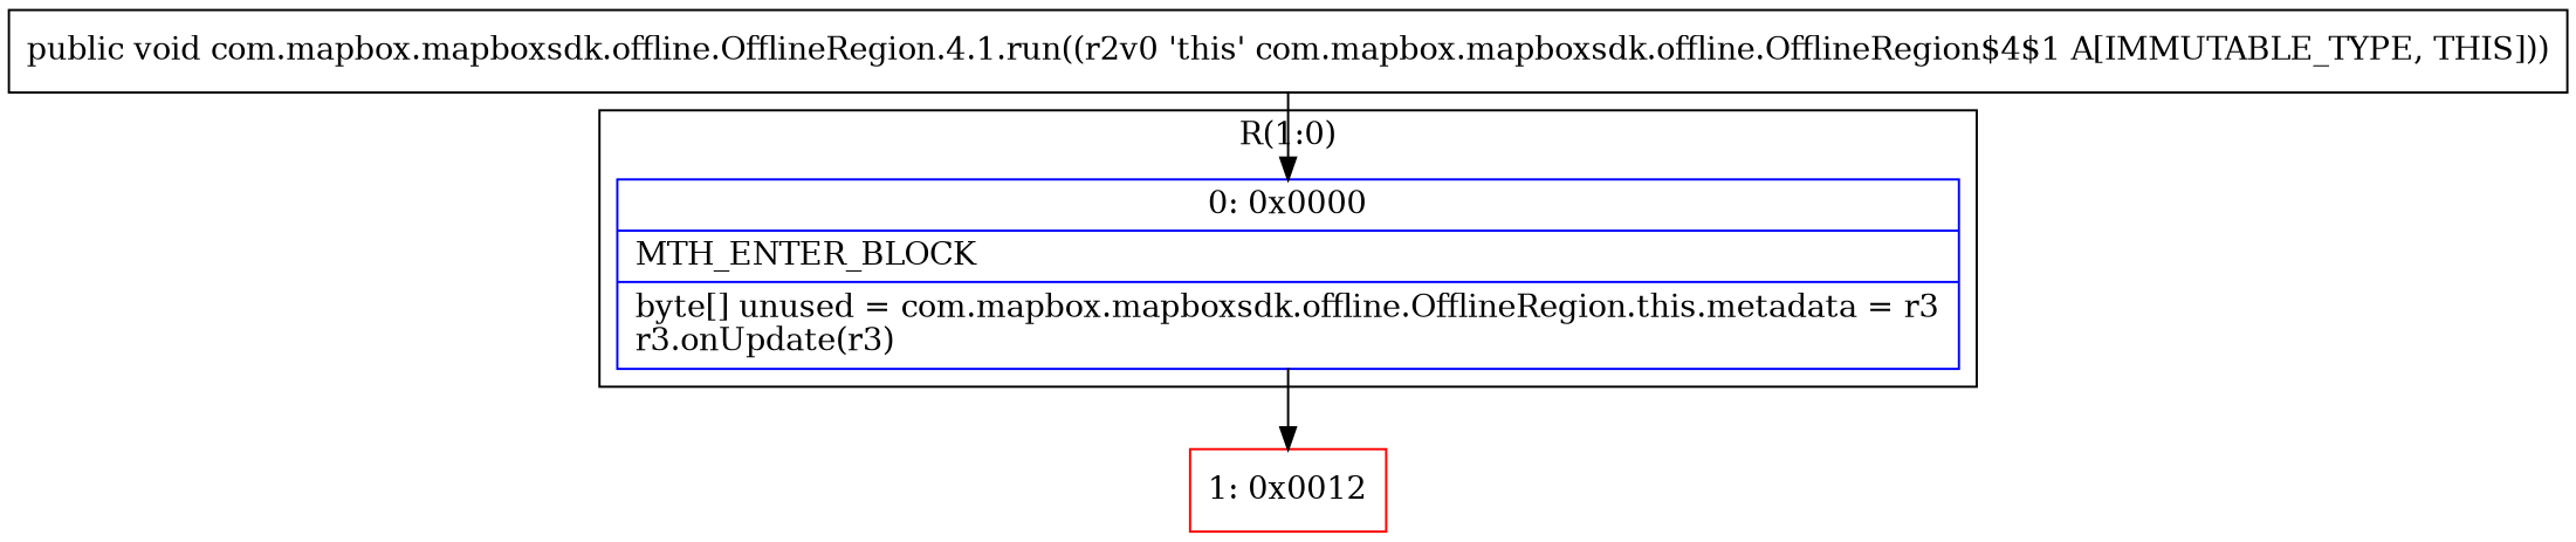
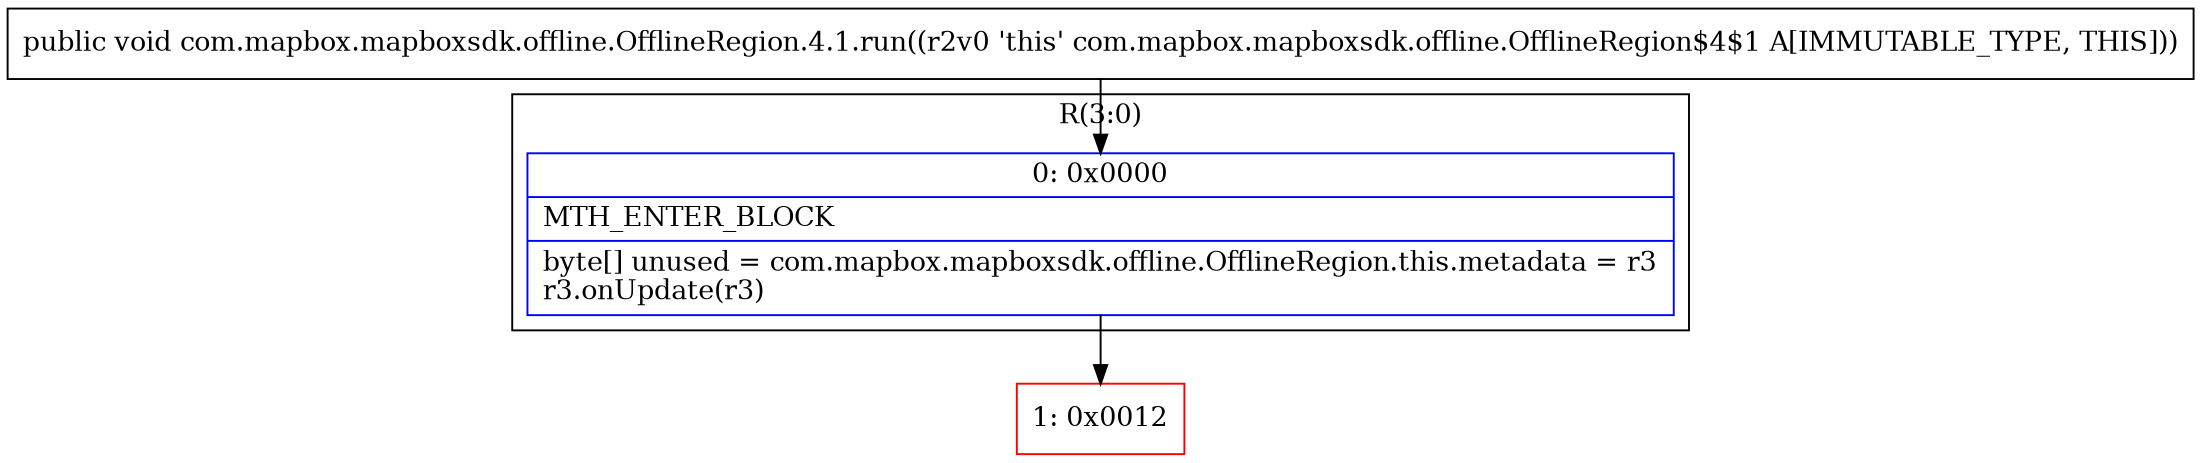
  digraph {
    node [shape=record]
    n1 [color=blue label="{0\:\ 0x0000|MTH_ENTER_BLOCK\l|byte[] unused = com.mapbox.mapboxsdk.offline.OfflineRegion.this.metadata = r3\lr3.onUpdate(r3)\l}"]
    n2 [color=red label="{1\:\ 0x0012}"]
    n3 [label="{public void com.mapbox.mapboxsdk.offline.OfflineRegion.4.1.run((r2v0 'this' com.mapbox.mapboxsdk.offline.OfflineRegion$4$1 A[IMMUTABLE_TYPE, THIS])) }"]
    subgraph cluster_1 {
-     label="R(1:0)"
+     label="R(3:0)"
      n1
    }
    n1 -> n2
    n3 -> n1
  }
